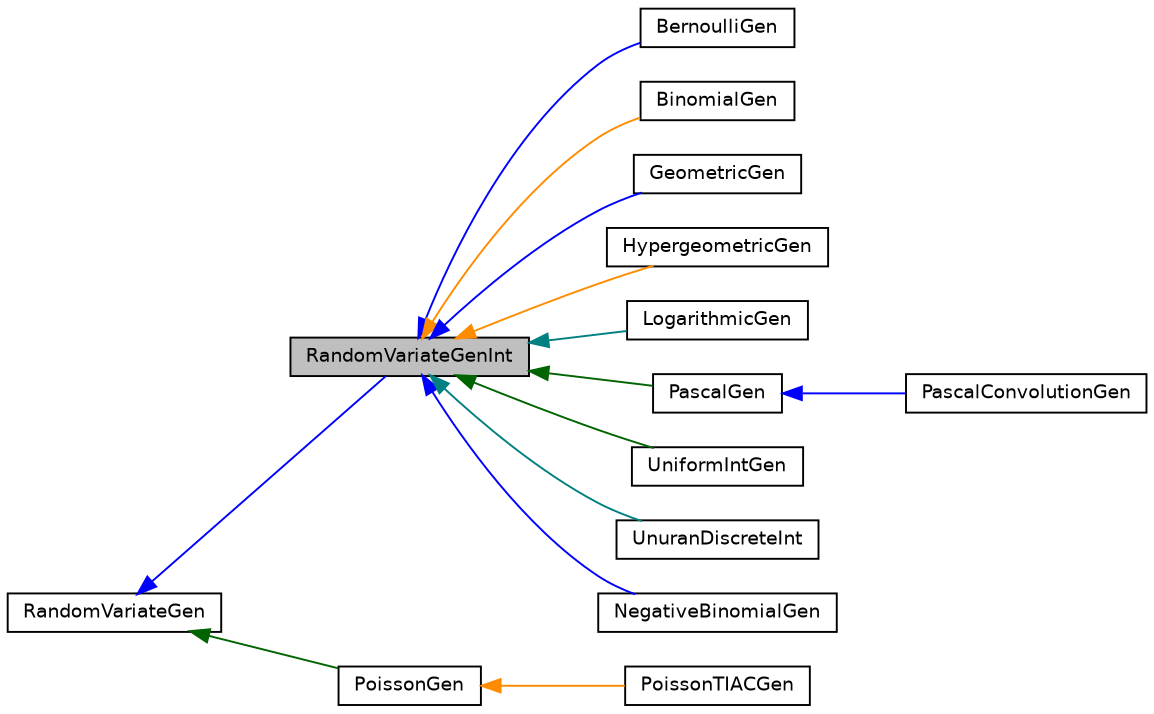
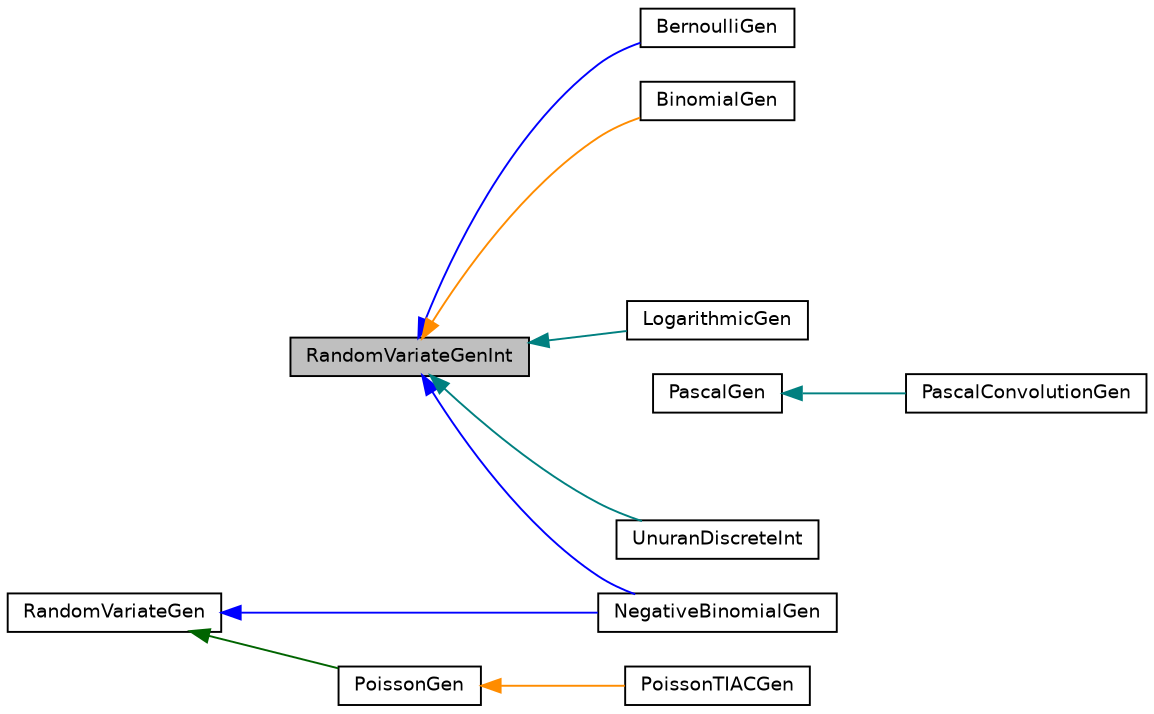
  digraph {
    rankdir=LR
    node [color=black fontname=Helvetica fontsize=10 shape=record]
    edge [color=blue dir=back fontname=Helvetica fontsize=10 labelfontname=Helvetica labelfontsize=10 style=solid]
    n1 [fillcolor=grey75 fontcolor=black height=0.2 label=RandomVariateGenInt style=filled width=0.4]
    n2 [height=0.2 label=BernoulliGen width=0.4]
    n3 [height=0.2 label=BinomialGen width=0.4]
-   n4 [height=0.2 label=GeometricGen width=0.4]
-   n5 [height=0.2 label=HypergeometricGen width=0.4]
    n6 [height=0.2 label=LogarithmicGen width=0.4]
    n7 [height=0.2 label=NegativeBinomialGen width=0.4]
    n8 [height=0.2 label=PascalGen width=0.4]
-   n9 [height=0.2 label=UniformIntGen width=0.4]
    n10 [height=0.2 label=UnuranDiscreteInt width=0.4]
    n11 [height=0.2 label=PascalConvolutionGen width=0.4]
    n12 [height=0.2 label=PoissonGen width=0.4]
    n13 [height=0.2 label=PoissonTIACGen width=0.4]
    n14 [height=0.2 label=RandomVariateGen width=0.4]
    n1 -> n2
    n1 -> n3 [color=darkorange]
-   n1 -> n4
-   n1 -> n5 [color=darkorange]
    n1 -> n6 [color=teal]
    n1 -> n7
-   n1 -> n8 [color=darkgreen]
-   n1 -> n9 [color=darkgreen]
    n1 -> n10 [color=teal]
-   n8 -> n11
+   n8 -> n11 [color=teal]
    n12 -> n13 [color=darkorange]
-   n14 -> n1
+   n14 -> n7
    n14 -> n12 [color=darkgreen]
  }
